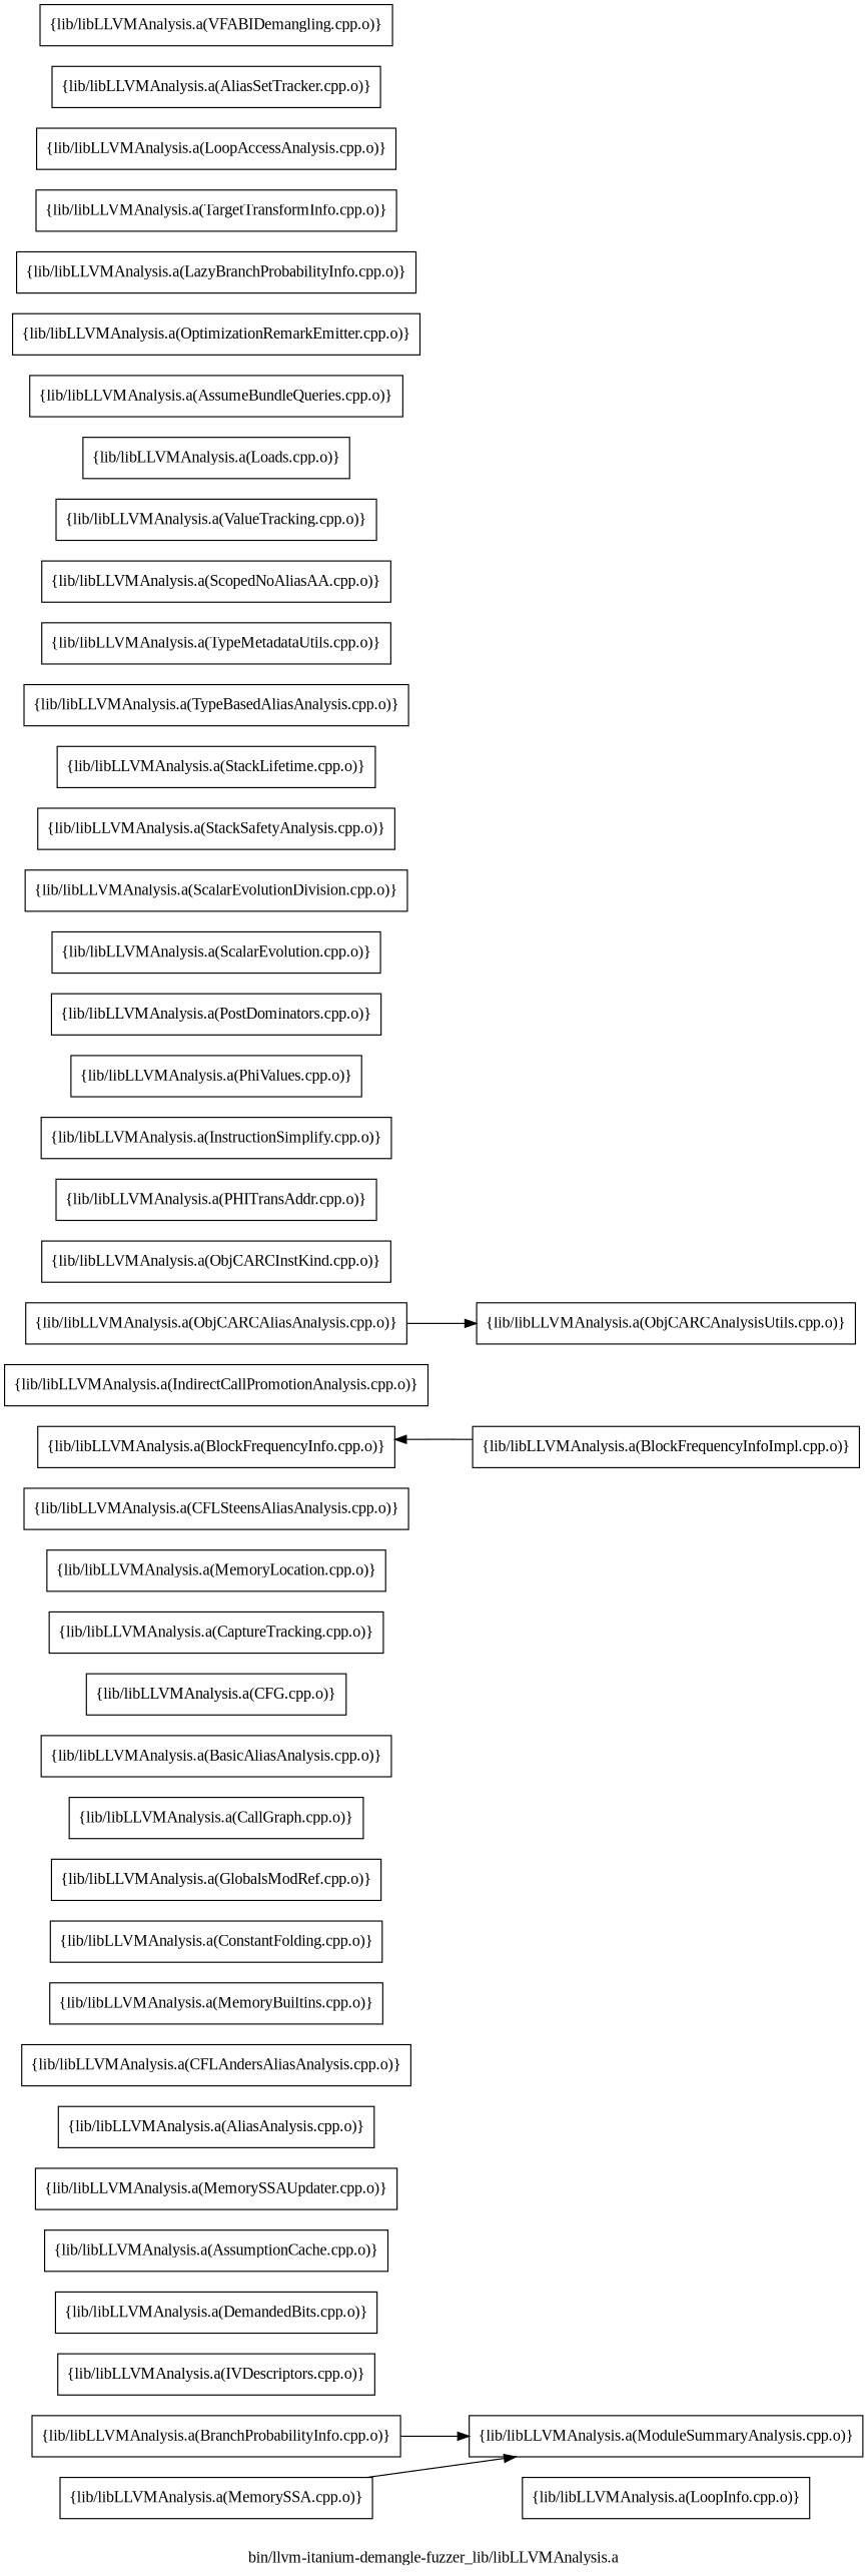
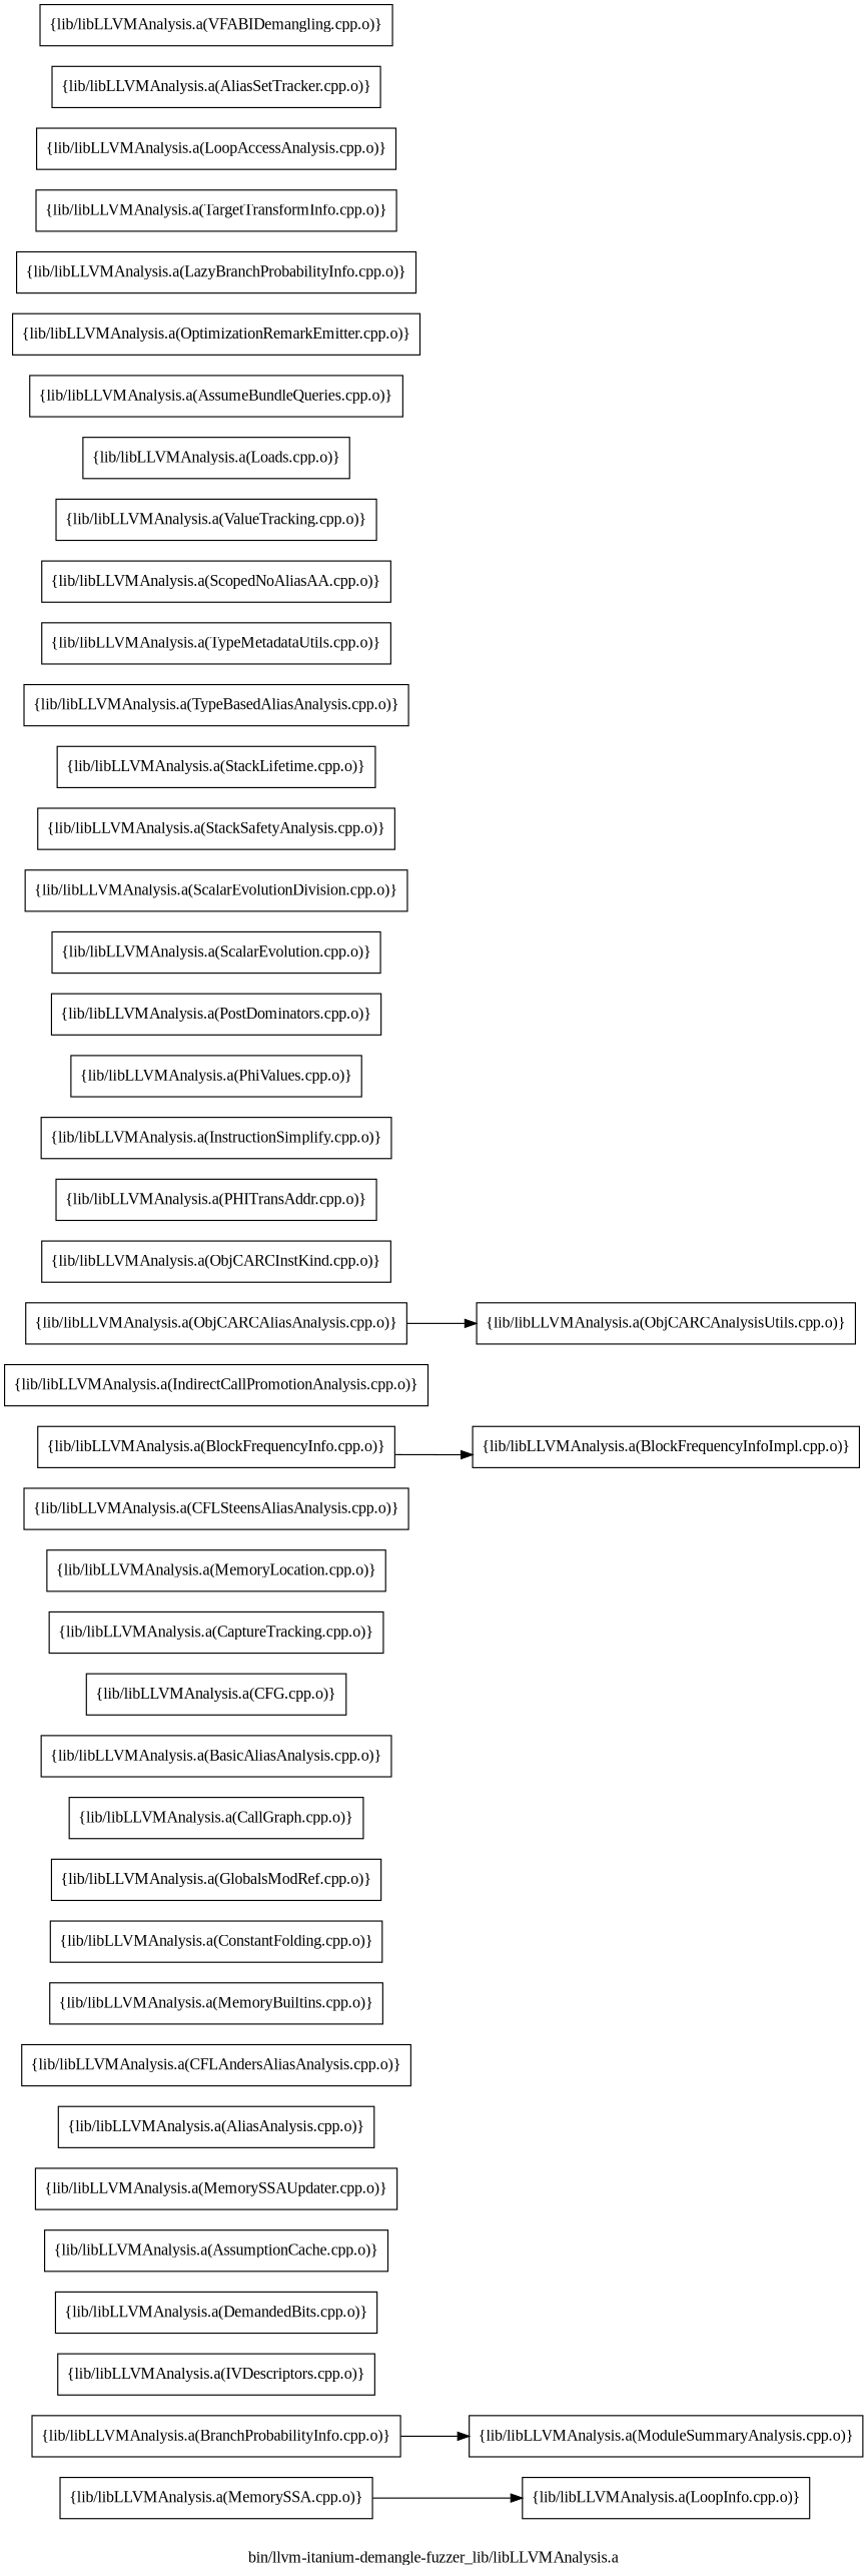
  digraph {
    fontname="Liberation Serif"
    label="bin/llvm-itanium-demangle-fuzzer_lib/libLLVMAnalysis.a"
    rankdir=LR
    node [fontname="Liberation Serif" group=0 shape=box]
    edge [fontname="Liberation Serif"]
    n1 [label="{lib/libLLVMAnalysis.a(ModuleSummaryAnalysis.cpp.o)}"]
    n2 [label="{lib/libLLVMAnalysis.a(BranchProbabilityInfo.cpp.o)}"]
    n3 [label="{lib/libLLVMAnalysis.a(LoopInfo.cpp.o)}"]
    n4 [label="{lib/libLLVMAnalysis.a(IVDescriptors.cpp.o)}"]
    n5 [label="{lib/libLLVMAnalysis.a(DemandedBits.cpp.o)}"]
    n6 [label="{lib/libLLVMAnalysis.a(AssumptionCache.cpp.o)}"]
    n7 [label="{lib/libLLVMAnalysis.a(MemorySSAUpdater.cpp.o)}"]
    n8 [label="{lib/libLLVMAnalysis.a(MemorySSA.cpp.o)}"]
    n9 [label="{lib/libLLVMAnalysis.a(AliasAnalysis.cpp.o)}"]
    n10 [label="{lib/libLLVMAnalysis.a(CFLAndersAliasAnalysis.cpp.o)}"]
    n11 [label="{lib/libLLVMAnalysis.a(MemoryBuiltins.cpp.o)}"]
    n12 [label="{lib/libLLVMAnalysis.a(ConstantFolding.cpp.o)}"]
    n13 [label="{lib/libLLVMAnalysis.a(GlobalsModRef.cpp.o)}"]
    n14 [label="{lib/libLLVMAnalysis.a(CallGraph.cpp.o)}"]
    n15 [label="{lib/libLLVMAnalysis.a(BasicAliasAnalysis.cpp.o)}"]
    n16 [label="{lib/libLLVMAnalysis.a(CFG.cpp.o)}"]
    n17 [label="{lib/libLLVMAnalysis.a(CaptureTracking.cpp.o)}"]
    n18 [label="{lib/libLLVMAnalysis.a(MemoryLocation.cpp.o)}"]
    n19 [label="{lib/libLLVMAnalysis.a(CFLSteensAliasAnalysis.cpp.o)}"]
    n20 [label="{lib/libLLVMAnalysis.a(BlockFrequencyInfo.cpp.o)}"]
    n21 [label="{lib/libLLVMAnalysis.a(BlockFrequencyInfoImpl.cpp.o)}"]
    n22 [label="{lib/libLLVMAnalysis.a(IndirectCallPromotionAnalysis.cpp.o)}"]
    n23 [label="{lib/libLLVMAnalysis.a(ObjCARCAliasAnalysis.cpp.o)}"]
    n24 [label="{lib/libLLVMAnalysis.a(ObjCARCAnalysisUtils.cpp.o)}"]
    n25 [label="{lib/libLLVMAnalysis.a(ObjCARCInstKind.cpp.o)}"]
    n26 [label="{lib/libLLVMAnalysis.a(PHITransAddr.cpp.o)}"]
    n27 [label="{lib/libLLVMAnalysis.a(InstructionSimplify.cpp.o)}"]
    n28 [label="{lib/libLLVMAnalysis.a(PhiValues.cpp.o)}"]
    n29 [label="{lib/libLLVMAnalysis.a(PostDominators.cpp.o)}"]
    n30 [label="{lib/libLLVMAnalysis.a(ScalarEvolution.cpp.o)}"]
    n31 [label="{lib/libLLVMAnalysis.a(ScalarEvolutionDivision.cpp.o)}"]
    n32 [label="{lib/libLLVMAnalysis.a(StackSafetyAnalysis.cpp.o)}"]
    n33 [label="{lib/libLLVMAnalysis.a(StackLifetime.cpp.o)}"]
    n34 [label="{lib/libLLVMAnalysis.a(TypeBasedAliasAnalysis.cpp.o)}"]
    n35 [label="{lib/libLLVMAnalysis.a(TypeMetadataUtils.cpp.o)}"]
    n36 [label="{lib/libLLVMAnalysis.a(ScopedNoAliasAA.cpp.o)}"]
    n37 [label="{lib/libLLVMAnalysis.a(ValueTracking.cpp.o)}"]
    n38 [label="{lib/libLLVMAnalysis.a(Loads.cpp.o)}"]
    n39 [label="{lib/libLLVMAnalysis.a(AssumeBundleQueries.cpp.o)}"]
    n40 [label="{lib/libLLVMAnalysis.a(OptimizationRemarkEmitter.cpp.o)}"]
    n41 [label="{lib/libLLVMAnalysis.a(LazyBranchProbabilityInfo.cpp.o)}"]
    n42 [label="{lib/libLLVMAnalysis.a(TargetTransformInfo.cpp.o)}"]
    n43 [label="{lib/libLLVMAnalysis.a(LoopAccessAnalysis.cpp.o)}"]
    n44 [label="{lib/libLLVMAnalysis.a(AliasSetTracker.cpp.o)}"]
    n45 [label="{lib/libLLVMAnalysis.a(VFABIDemangling.cpp.o)}"]
    n2 -> n1
-   n8 -> n1
-   n21 -> n20
+   n8 -> n3
+   n20 -> n21
    n23 -> n24
  }
